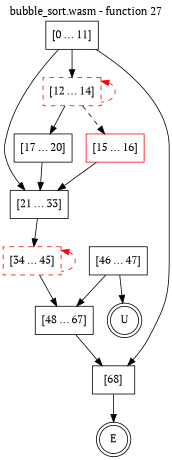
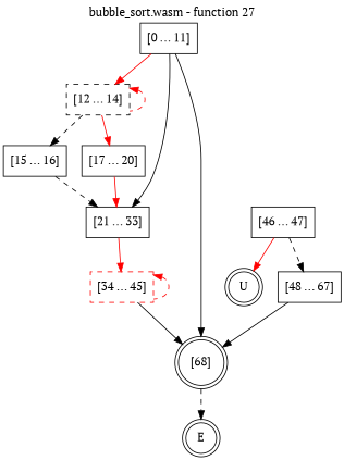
  digraph {
    fontname="PT Serif"
    label="bubble_sort.wasm - function 27"
    labelfontcolor=black
    labelfontname=Helvetica
    labelfontsize=16
    labelloc=t
    node [fontname="PT Serif" shape=box color=black style=solid]
    edge [fontname="PT Serif"]
    E [shape=doublecircle color="" style=""]
    n2 [label=U shape=doublecircle color="" style=""]
    n3 [label="[0 ... 11]"]
-   n4 [color=red label="[12 ... 14]" style=dashed]
+   n4 [label="[12 ... 14]" style=dashed]
    n5 [label="[21 ... 33]"]
-   n6 [label="[68]"]
-   n7 [color=red label="[15 ... 16]"]
+   n6 [label="[68]" shape=doublecircle]
+   n7 [label="[15 ... 16]"]
    n8 [label="[17 ... 20]"]
    n9 [color=red label="[34 ... 45]" style=dashed]
    n10 [label="[48 ... 67]"]
    n11 [label="[46 ... 47]"]
-   n3 -> n4
+   n3 -> n4 [color=red]
    n3 -> n5
    n3 -> n6
    n4 -> n4 [color=red dir=back style=dashed]
    n4 -> n7 [style=dashed]
-   n4 -> n8
-   n5 -> n9
-   n6 -> E
-   n7 -> n5
-   n8 -> n5
+   n4 -> n8 [color=red]
+   n5 -> n9 [color=red]
+   n6 -> E [style=dashed]
+   n7 -> n5 [style=dashed]
+   n8 -> n5 [color=red]
    n9 -> n9 [color=red dir=back style=dashed]
-   n9 -> n10
+   n9 -> n6
    n10 -> n6
-   n11 -> n2
-   n11 -> n10
+   n11 -> n2 [color=red]
+   n11 -> n10 [style=dashed]
  }
